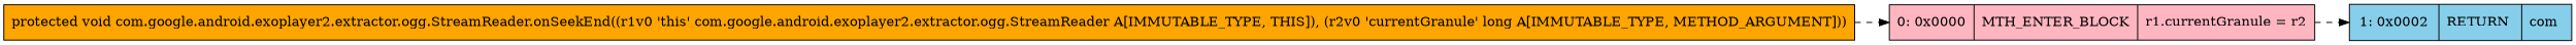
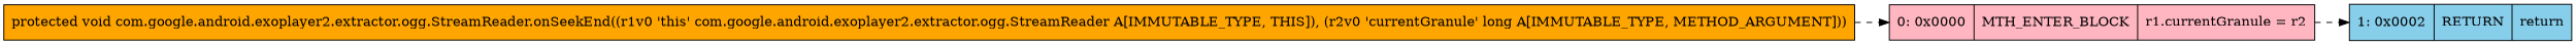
  digraph {
    rankdir=LR
    node [shape=record style=filled]
    edge [style=dashed]
    n1 [label="{0\:\ 0x0000|MTH_ENTER_BLOCK\l|r1.currentGranule = r2\l}" fillcolor=lightpink]
-   n2 [label="{1\:\ 0x0002|RETURN\l|com\l}" fillcolor=skyblue]
+   n2 [label="{1\:\ 0x0002|RETURN\l|return\l}" fillcolor=skyblue]
    n3 [label="{protected void com.google.android.exoplayer2.extractor.ogg.StreamReader.onSeekEnd((r1v0 'this' com.google.android.exoplayer2.extractor.ogg.StreamReader A[IMMUTABLE_TYPE, THIS]), (r2v0 'currentGranule' long A[IMMUTABLE_TYPE, METHOD_ARGUMENT])) }" fillcolor=orange]
    n1 -> n2
    n3 -> n1
  }
